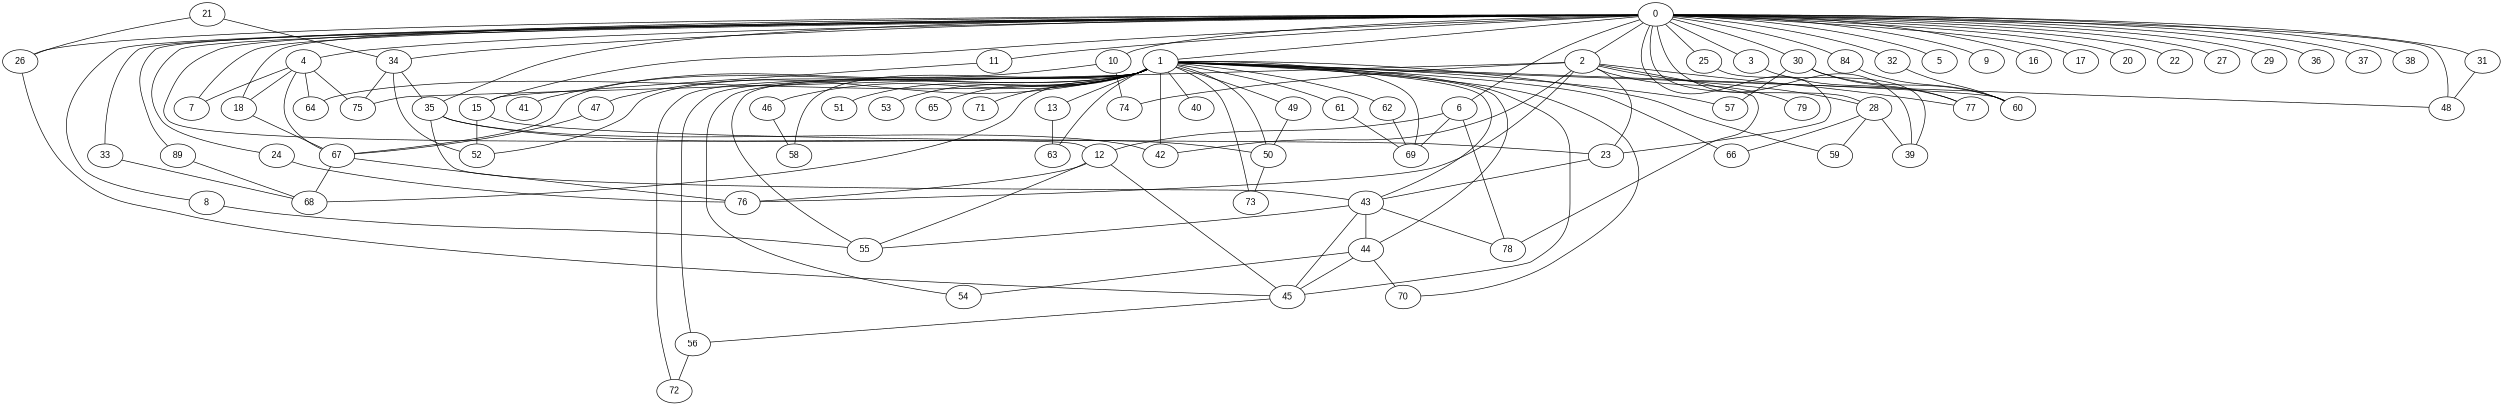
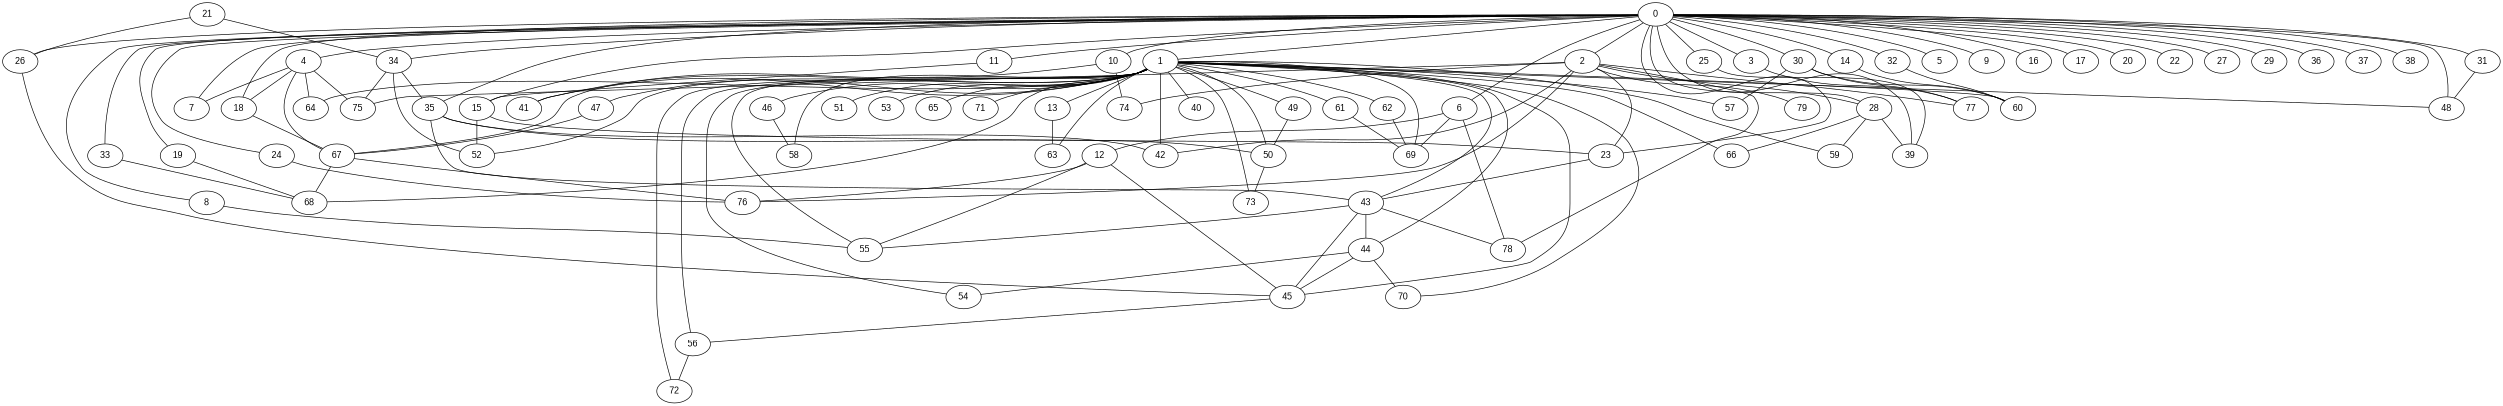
  graph {
    fontname="Liberation Sans"
    node [fontname="Liberation Sans"]
    edge [fontname="Liberation Sans"]
    0
    1
    2
    3
    4
    5
    6
    7
    8
    9
    10
    11
    12
-   14 [label=84]
+   14
    15
    16
    17
    18
-   19 [label=89]
+   19
    20
    22
    23
    24
    25
    26
    27
    28
    29
    30
    31
    32
    33
    34
    35
    36
    37
    38
    39
    48
    13
    40
    41
    42
    43
    44
    45
    46
    47
    49
    50
    51
    52
    53
    54
    55
    56
    57
    58
    59
    60
    61
    62
    63
    64
    65
    66
    67
    68
    69
    70
    71
    72
    73
    74
    75
    76
    77
    78
    79
    21
    0 -- 1
    0 -- 2
    0 -- 3
    0 -- 4
    0 -- 5
    0 -- 6
    0 -- 7
    0 -- 8
    0 -- 9
    0 -- 10
    0 -- 11
-   0 -- 12
    0 -- 14
    0 -- 15
    0 -- 16
    0 -- 17
    0 -- 18
    0 -- 19
    0 -- 20
    0 -- 22
    0 -- 23
    0 -- 24
    0 -- 25
    0 -- 26
    0 -- 27
    0 -- 28
    0 -- 29
    0 -- 30
    0 -- 31
    0 -- 32
    0 -- 33
    0 -- 34
    0 -- 35
    0 -- 36
    0 -- 37
    0 -- 38
    0 -- 39
    0 -- 48
    1 -- 48
    1 -- 13
    1 -- 40
+   1 -- 41
    1 -- 42
    1 -- 43
    1 -- 44
    1 -- 45
    1 -- 46
    1 -- 47
    1 -- 49
    1 -- 50
    1 -- 51
    1 -- 52
    1 -- 53
    1 -- 54
    1 -- 55
    1 -- 56
    1 -- 57
    1 -- 58
    1 -- 59
    1 -- 60
    1 -- 61
    1 -- 62
    1 -- 63
    1 -- 64
    1 -- 65
    1 -- 66
    1 -- 67
    1 -- 68
    1 -- 69
    1 -- 70
    1 -- 71
    1 -- 72
    1 -- 73
    2 -- 23
    2 -- 28
    2 -- 42
    2 -- 74
    2 -- 75
    2 -- 76
    2 -- 77
    2 -- 78
    2 -- 79
    3 -- 77
    4 -- 7
    4 -- 18
    4 -- 64
    4 -- 67
    4 -- 75
    6 -- 12
    6 -- 69
    6 -- 78
    8 -- 55
    10 -- 41
    10 -- 74
    11 -- 15
    12 -- 45
    12 -- 55
    12 -- 76
    14 -- 60
    15 -- 23
    15 -- 52
    18 -- 67
    19 -- 68
    23 -- 43
    24 -- 76
    25 -- 39
    26 -- 45
    28 -- 39
    28 -- 59
    28 -- 66
    30 -- 57
    30 -- 60
    30 -- 77
    31 -- 48
    32 -- 60
    33 -- 68
    34 -- 35
    34 -- 52
    34 -- 75
    35 -- 42
    35 -- 43
    35 -- 50
    13 -- 63
    43 -- 44
    43 -- 45
    43 -- 55
    43 -- 78
    44 -- 45
    44 -- 54
    44 -- 70
    45 -- 56
    46 -- 58
    47 -- 67
    49 -- 50
    50 -- 73
    56 -- 72
    61 -- 69
    62 -- 69
    67 -- 68
    67 -- 76
    21 -- 26
    21 -- 34
  }
